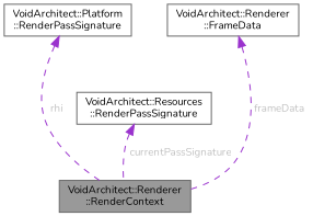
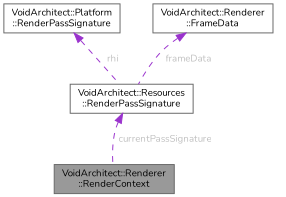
  digraph {
    fontname=Nunito
    rankdir=TB
    node [color=gray40 fillcolor=white fontname=Nunito fontsize=10 shape=box style=filled]
    edge [color=darkorchid3 dir=back fontcolor=grey fontname=Nunito fontsize=10 labelfontname=Helvetica labelfontsize=10 style=dashed]
    n1 [fillcolor=grey60 fontcolor=black height=0.2 label="VoidArchitect::Renderer\l::RenderContext" width=0.4]
    n2 [height=0.2 label="VoidArchitect::Platform\l::RenderPassSignature" width=0.4]
    n3 [height=0.2 label="VoidArchitect::Renderer\l::FrameData" width=0.4]
    n4 [height=0.2 label="VoidArchitect::Resources\l::RenderPassSignature" width=0.4]
-   n2 -> n1 [label=<<TABLE CELLBORDER="0" BORDER="0"><TR><TD VALIGN="top" ALIGN="LEFT" CELLPADDING="1" CELLSPACING="0">rhi</TD></TR> </TABLE>>]
-   n3 -> n1 [label=<<TABLE CELLBORDER="0" BORDER="0"><TR><TD VALIGN="top" ALIGN="LEFT" CELLPADDING="1" CELLSPACING="0">frameData</TD></TR> </TABLE>>]
+   n2 -> n4 [label=<<TABLE CELLBORDER="0" BORDER="0"><TR><TD VALIGN="top" ALIGN="LEFT" CELLPADDING="1" CELLSPACING="0">rhi</TD></TR> </TABLE>>]
+   n3 -> n4 [label=<<TABLE CELLBORDER="0" BORDER="0"><TR><TD VALIGN="top" ALIGN="LEFT" CELLPADDING="1" CELLSPACING="0">frameData</TD></TR> </TABLE>>]
    n4 -> n1 [label=<<TABLE CELLBORDER="0" BORDER="0"><TR><TD VALIGN="top" ALIGN="LEFT" CELLPADDING="1" CELLSPACING="0">currentPassSignature</TD></TR> </TABLE>>]
  }
